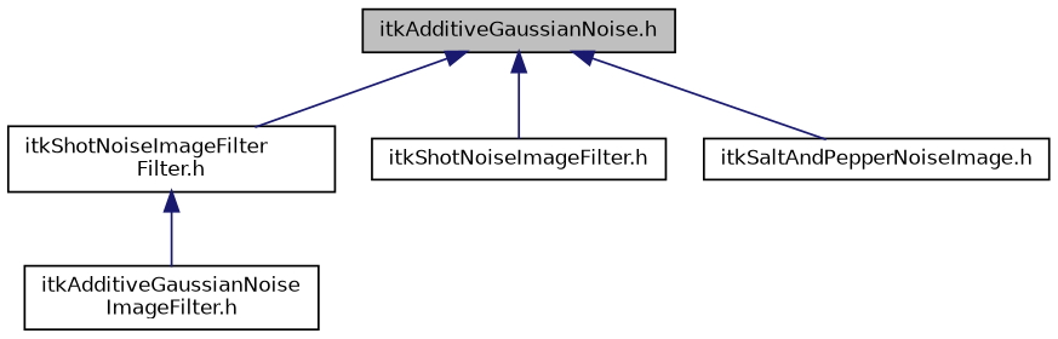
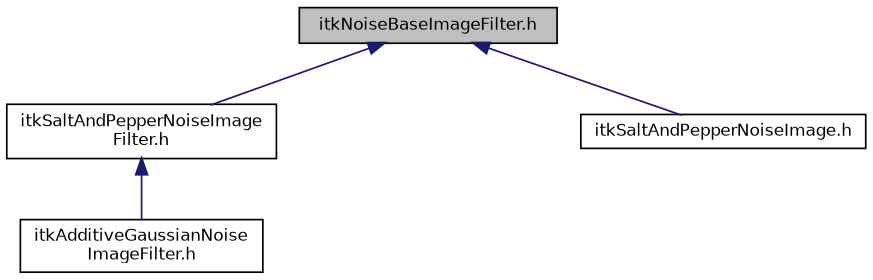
  digraph {
    fontname="DejaVu Sans"
    node [color=black fillcolor=white fontname="DejaVu Sans" fontsize=10 shape=record style=filled]
    edge [color=midnightblue dir=back fontname="DejaVu Sans" fontsize=10 labelfontname=Helvetica labelfontsize=10 style=solid]
-   n1 [fillcolor=grey75 fontcolor=black height=0.2 label="itkAdditiveGaussianNoise.h" width=0.4]
-   n2 [height=0.2 label="itkShotNoiseImageFilter\lFilter.h" width=0.4]
-   n3 [height=0.2 label="itkShotNoiseImageFilter.h" width=0.4]
+   n1 [fillcolor=grey75 fontcolor=black height=0.2 label="itkNoiseBaseImageFilter.h" width=0.4]
+   n2 [height=0.2 label="itkSaltAndPepperNoiseImage\lFilter.h" width=0.4]
    n4 [height=0.2 label="itkSaltAndPepperNoiseImage.h" width=0.4]
    n5 [height=0.2 label="itkAdditiveGaussianNoise\lImageFilter.h" width=0.4]
    n1 -> n2
-   n1 -> n3
    n1 -> n4
    n2 -> n5
  }
